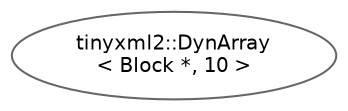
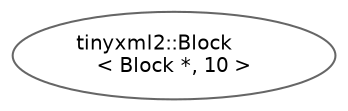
  digraph {
    rankdir=LR
-   n1 [color=grey40 fillcolor=white fontname=Helvetica fontsize=10 height=0.2 label="tinyxml2::DynArray\l\< Block *, 10 \>" shape=ellipse style=filled width=0.4]
+   n1 [color=grey40 fillcolor=white fontname=Helvetica fontsize=10 height=0.2 label="tinyxml2::Block\l\< Block *, 10 \>" shape=ellipse style=filled width=0.4]
  }
